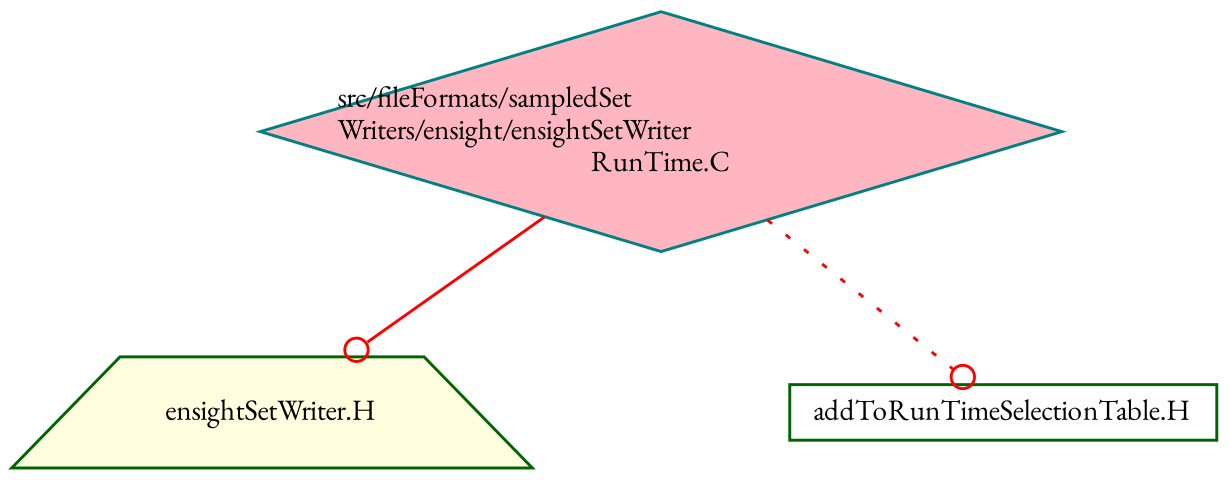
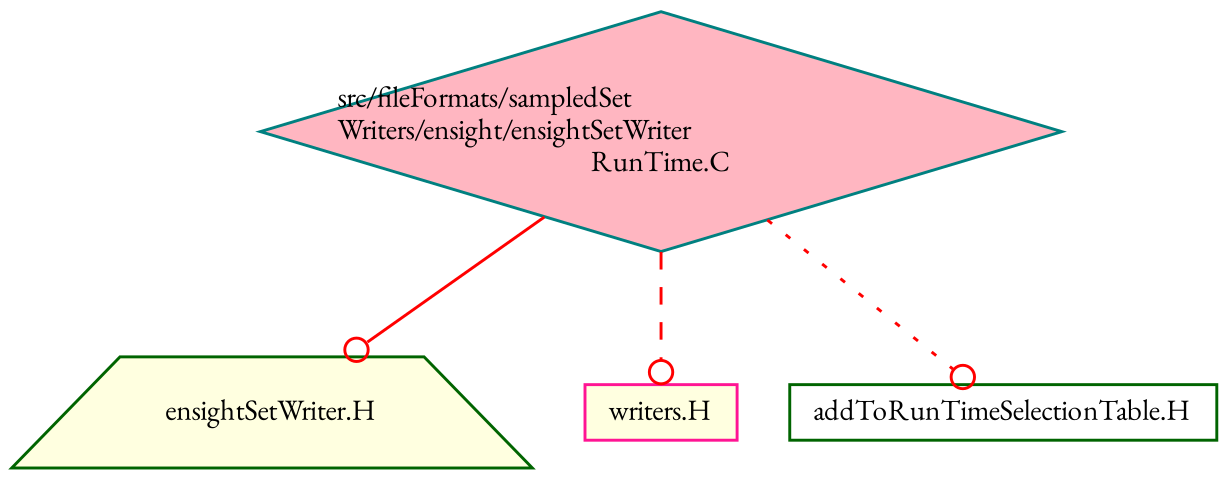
  digraph {
    fontname="EB Garamond"
    node [color=darkgreen fillcolor=lightyellow fontname="EB Garamond" fontsize=10 shape=box style=filled]
    edge [color=red fontname="EB Garamond" fontsize=10 labelfontname=Helvetica labelfontsize=10 arrowhead=odot]
    n1 [color=teal fillcolor=lightpink fontcolor=black height=0.2 label="src/fileFormats/sampledSet\lWriters/ensight/ensightSetWriter\lRunTime.C" shape=diamond width=0.4]
    n2 [height=0.2 label="ensightSetWriter.H" shape=trapezium width=0.4]
+   n3 [color=deeppink height=0.2 label="writers.H" width=0.4]
    n4 [height=0.2 label="addToRunTimeSelectionTable.H" width=0.4 fillcolor=white]
    n1 -> n2 [style=solid]
+   n1 -> n3 [style=dashed]
    n1 -> n4 [style=dotted]
  }
